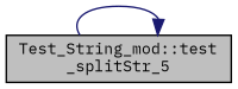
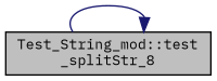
  digraph {
    rankdir=LR
    fontname="IBM Plex Mono"
-   n1 [color=black fillcolor=grey75 fontcolor=black fontname="IBM Plex Mono" fontsize=10 height=0.2 label="Test_String_mod::test\l_splitStr_5" shape=record style=filled width=0.4]
+   n1 [color=black fillcolor=grey75 fontcolor=black fontname="IBM Plex Mono" fontsize=10 height=0.2 label="Test_String_mod::test\l_splitStr_8" shape=record style=filled width=0.4]
    n1 -> n1 [color=midnightblue fontname="IBM Plex Mono" fontsize=10 labelfontname=Helvetica labelfontsize=10 style=solid]
  }
